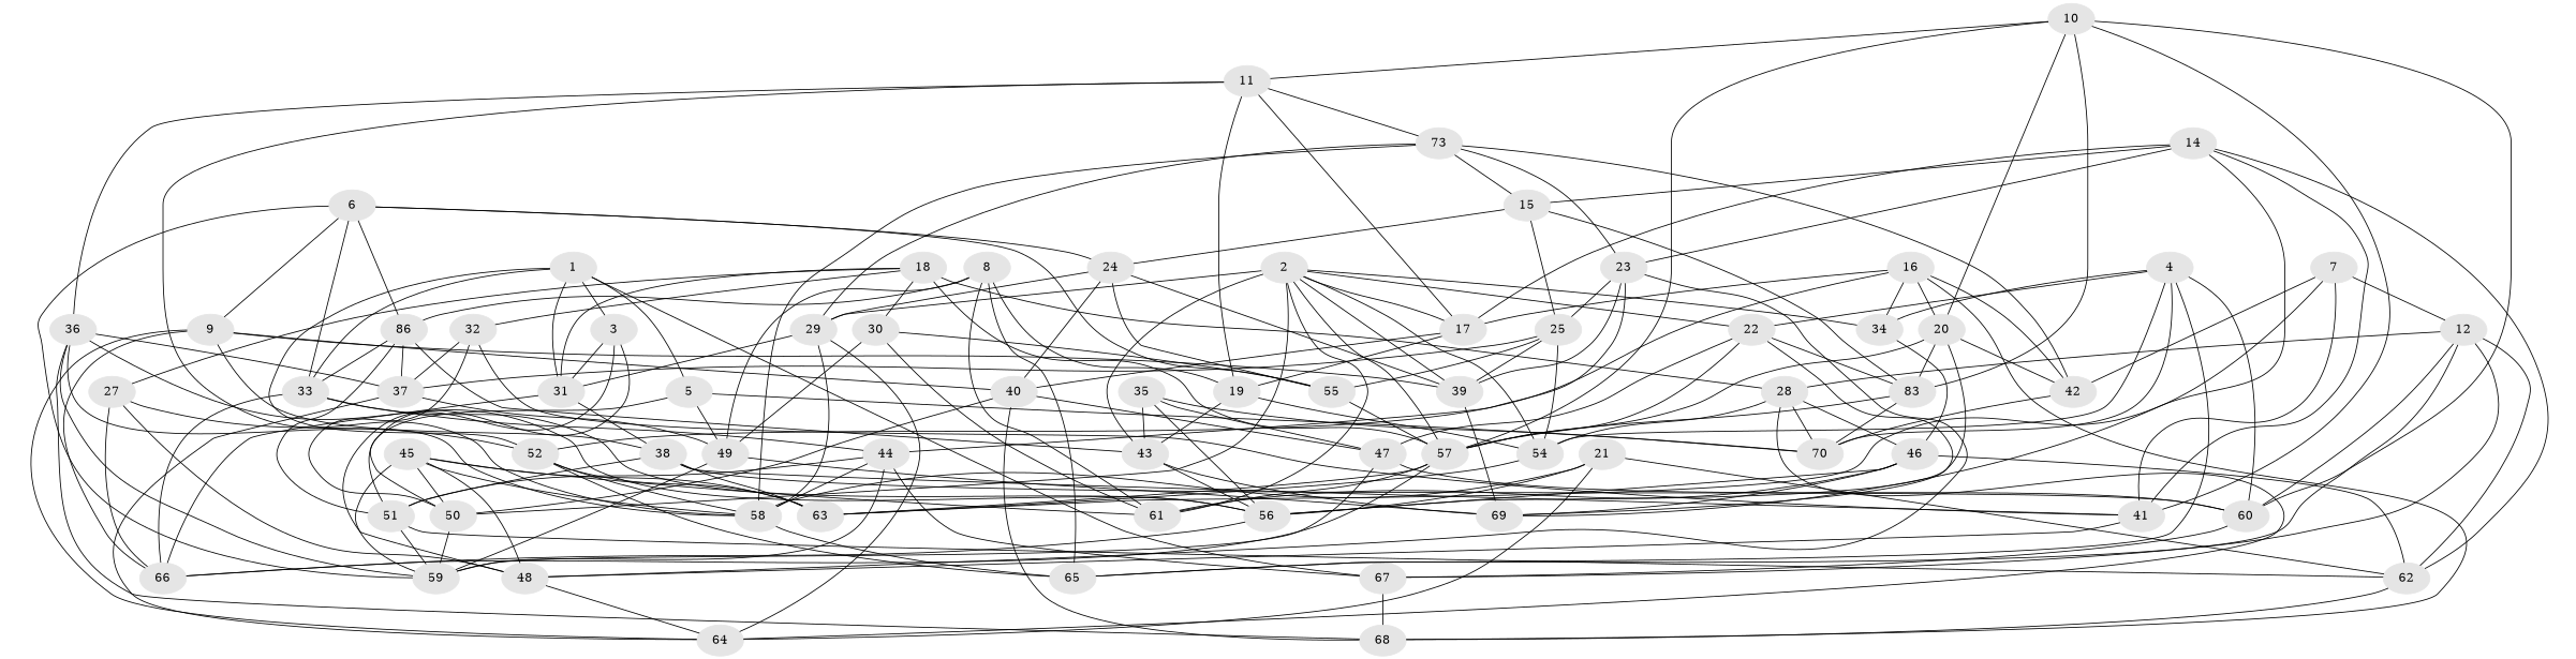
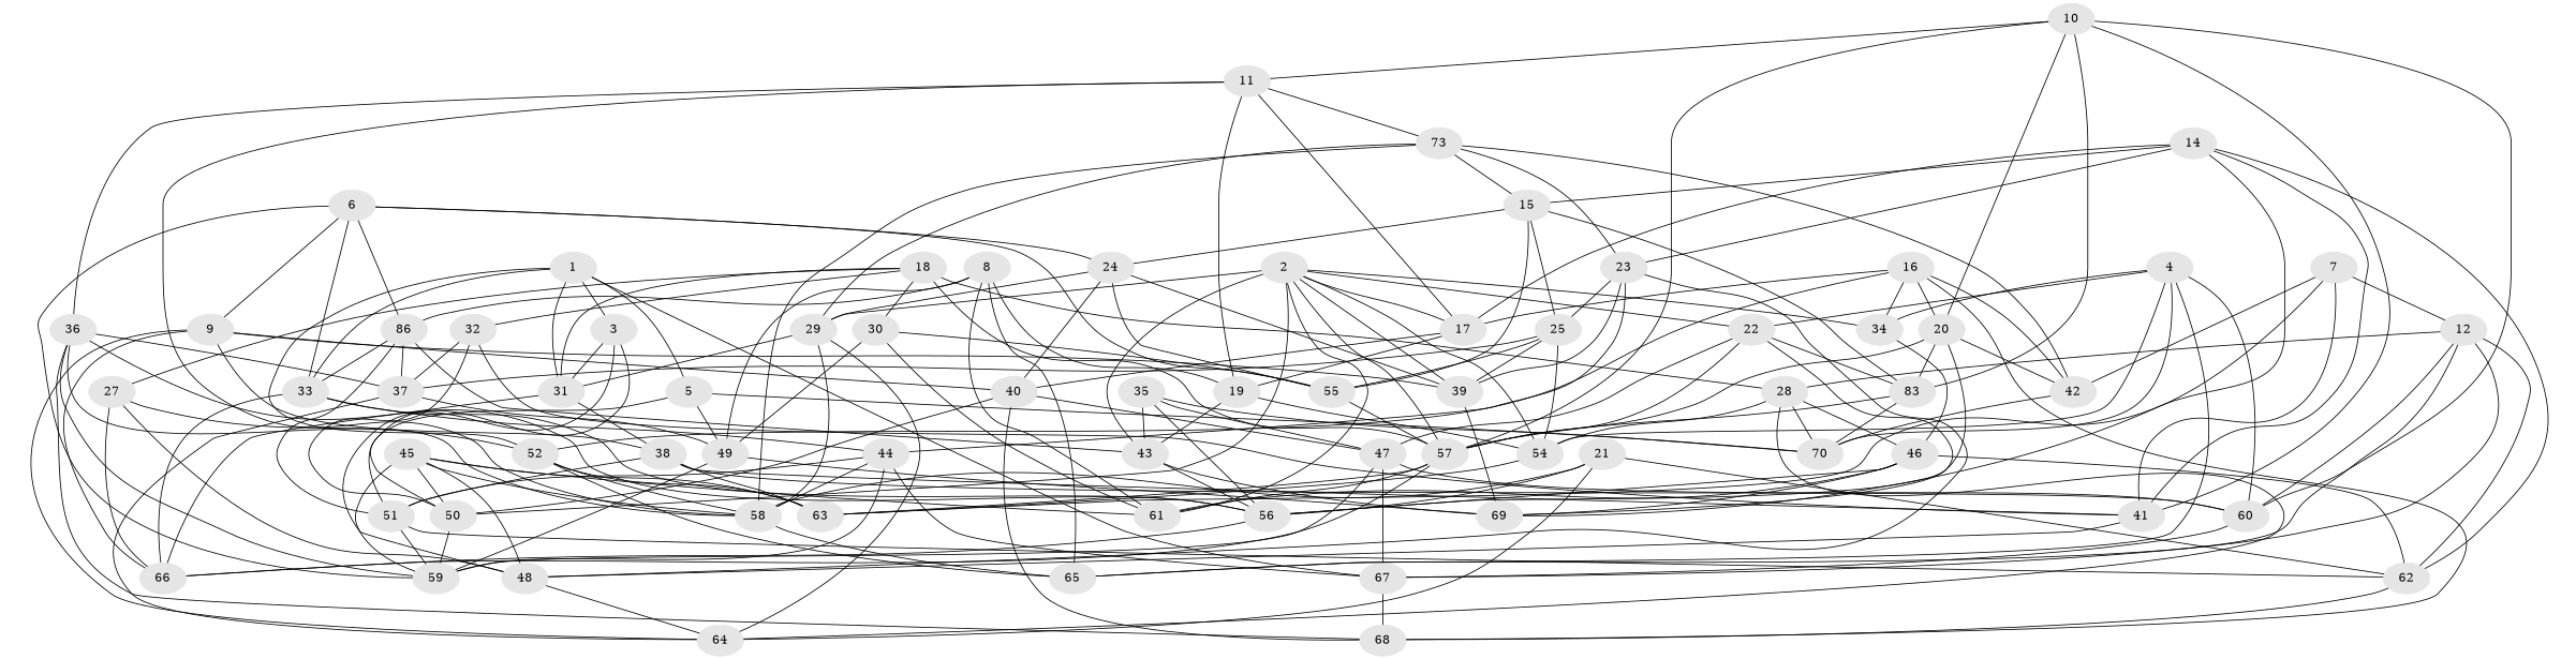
  graph {
    node [color=gray90 style=filled]
    edge [weight=1.0]
    1
    3
    5
    31
    33
    52
    67
    50
    48
    70
    49
    51
    38
    66
    56
    44
    65
    63
    58
    68
    2
    17
    22
    29
    34
    39
    43
    54
    57
    61
    19
    40
    n33 [label=83]
    69
    47
    64
    46
    59
    4
    60
    62
    6
    9
    24
    n45 [label=86]
    55
    37
    7
    12
    41
    42
    28
    8
    10
    11
    20
    n57 [label=73]
    36
    15
    23
    25
    14
    16
    18
    27
    30
    32
    21
    35
    45
    1 -- 3
    1 -- 5
    1 -- 31
    1 -- 33
    1 -- 52
    1 -- 67
    3 -- 31
    3 -- 50
    3 -- 48
    5 -- 70
    5 -- 49
    5 -- 51
    31 -- 38
    31 -- 66
    33 -- 66
    33 -- 56
    33 -- 44
    52 -- 65
    52 -- 63
    52 -- 58
    67 -- 68
    50 -- 59
    48 -- 64
    49 -- 69
    49 -- 59
    51 -- 59
    51 -- 62
    38 -- 51
    38 -- 63
    38 -- 60
    38 -- 41
    56 -- 66
    44 -- 67
    44 -- 51
    44 -- 58
    44 -- 59
    58 -- 65 [weight=2.0]
    2 -- 50
    2 -- 17
    2 -- 22
    2 -- 29
    2 -- 34
    2 -- 39
    2 -- 43
    2 -- 54
    2 -- 57
    2 -- 61
    17 -- 19
    17 -- 40
    22 -- 57
    22 -- n33
    22 -- 69
    22 -- 47
    29 -- 31
    29 -- 58
    29 -- 64
    34 -- 46
    39 -- 69
    43 -- 56
    43 -- 69
    54 -- 63
    57 -- 66
    57 -- 63
    57 -- 61
    19 -- 43
    19 -- 54
    40 -- 50
    40 -- 68
    40 -- 47
    n33 -- 70
    n33 -- 57
+   47 -- 67
    47 -- 59
    47 -- 60
    46 -- 56
    46 -- 61
    46 -- 69
    46 -- 62
    4 -- 70
    4 -- 65
    4 -- 22
    4 -- 34
    4 -- 54
    4 -- 60
    60 -- 67
    62 -- 68
    6 -- 33
    6 -- 59
    6 -- 9
    6 -- 24
    6 -- n45
    6 -- 55
    9 -- 38
    9 -- 66
    9 -- 39
    9 -- 40
    9 -- 64
    24 -- 29
    24 -- 39
    24 -- 40
    24 -- 55
    n45 -- 33
    n45 -- 51
    n45 -- 43
    n45 -- 37
    55 -- 57
    37 -- 49
    37 -- 64
    7 -- 63
    7 -- 12
    7 -- 41
    7 -- 42
    12 -- 67
    12 -- 65
    12 -- 60
    12 -- 62
    12 -- 28
    41 -- 48
    42 -- 70
    28 -- 70
    28 -- 54
    28 -- 64
    28 -- 46
    8 -- 49
    8 -- 65
    8 -- 61
    8 -- 19 [weight=2.0]
    8 -- n45
    10 -- 57
    10 -- n33
    10 -- 60
    10 -- 41
    10 -- 11
    10 -- 20
    11 -- 58
    11 -- 17
    11 -- 19
    11 -- n57
    11 -- 36
    20 -- 56
    20 -- 57
    20 -- n33
    20 -- 42
    n57 -- 58
    n57 -- 29
    n57 -- 42
    n57 -- 15
    n57 -- 23
    36 -- 56
    36 -- 58
    36 -- 68
    36 -- 59
    36 -- 37
    15 -- n33
    15 -- 24
+   15 -- 55
    15 -- 25
    23 -- 48
    23 -- 44
    23 -- 39
    23 -- 25
    25 -- 39
    25 -- 54
    25 -- 55
    25 -- 37
    14 -- 17
    14 -- 69
    14 -- 62
    14 -- 41
    14 -- 15
    14 -- 23
    16 -- 52
    16 -- 68
    16 -- 17
    16 -- 34
    16 -- 42
    16 -- 20
    18 -- 31
    18 -- 57
    18 -- 28
    18 -- 27
    18 -- 30
    18 -- 32
    27 -- 52
    27 -- 48
    27 -- 66
    30 -- 49
    30 -- 61
    30 -- 55
    32 -- 50
    32 -- 37
    32 -- 41
    21 -- 56
    21 -- 58
    21 -- 64
    21 -- 62
    35 -- 70
    35 -- 56
    35 -- 43
    35 -- 47
    45 -- 50
    45 -- 48
    45 -- 63
    45 -- 58
    45 -- 61
    45 -- 59
  }
